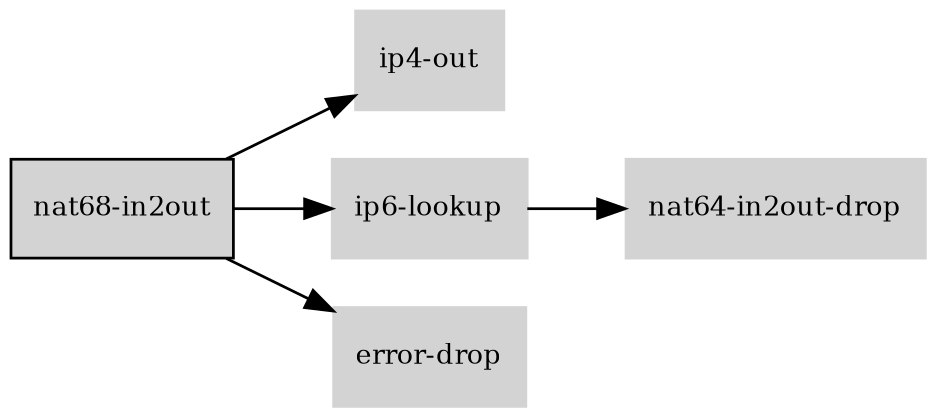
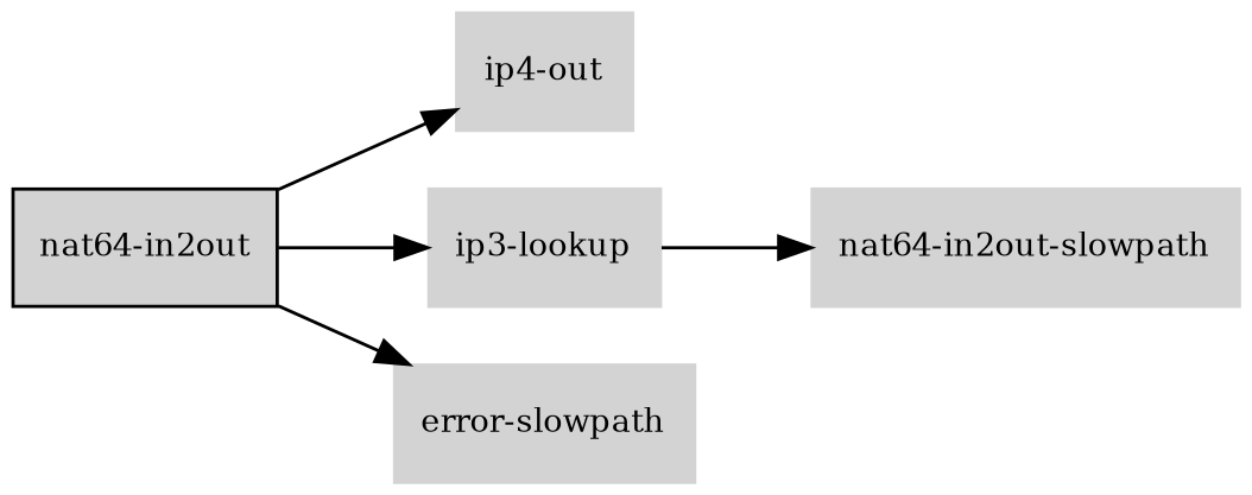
  digraph {
    rankdir=LR
    node [color=lightgray fillcolor=lightgray fontcolor=black fontsize=10 shape=box style=filled]
    edge [fontsize=8]
-   "nat64-in2out" [color=black label="nat68-in2out"]
+   "nat64-in2out" [color=black]
    n2 [label="ip4-out"]
-   "ip6-lookup"
-   "error-drop"
-   "nat64-in2out-slowpath" [label="nat64-in2out-drop"]
+   "ip6-lookup" [label="ip3-lookup"]
+   "error-drop" [label="error-slowpath"]
+   "nat64-in2out-slowpath"
    "nat64-in2out" -> n2
    "nat64-in2out" -> "ip6-lookup"
    "nat64-in2out" -> "error-drop"
    "ip6-lookup" -> "nat64-in2out-slowpath"
  }
